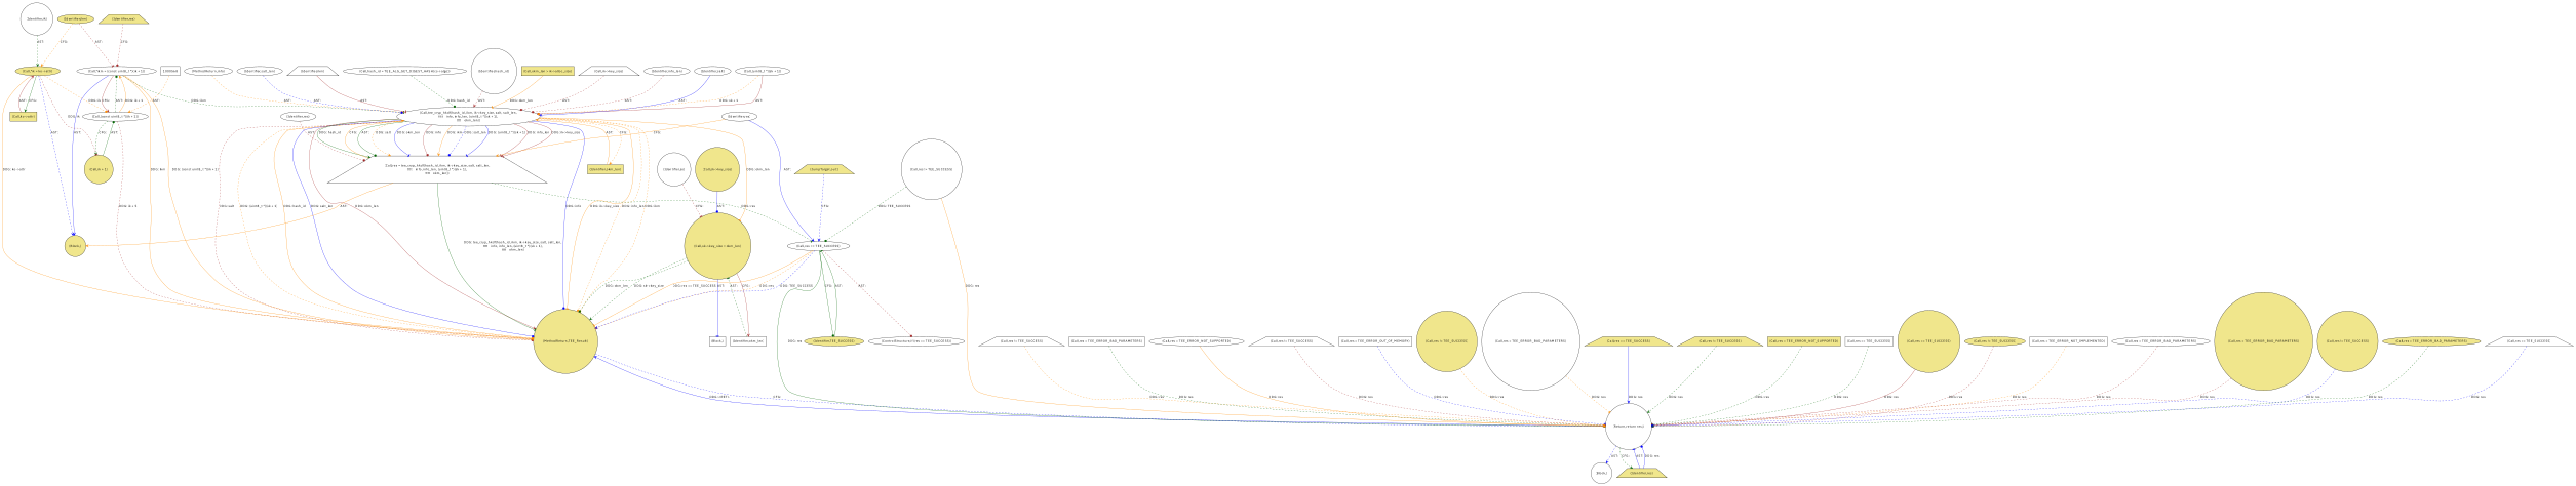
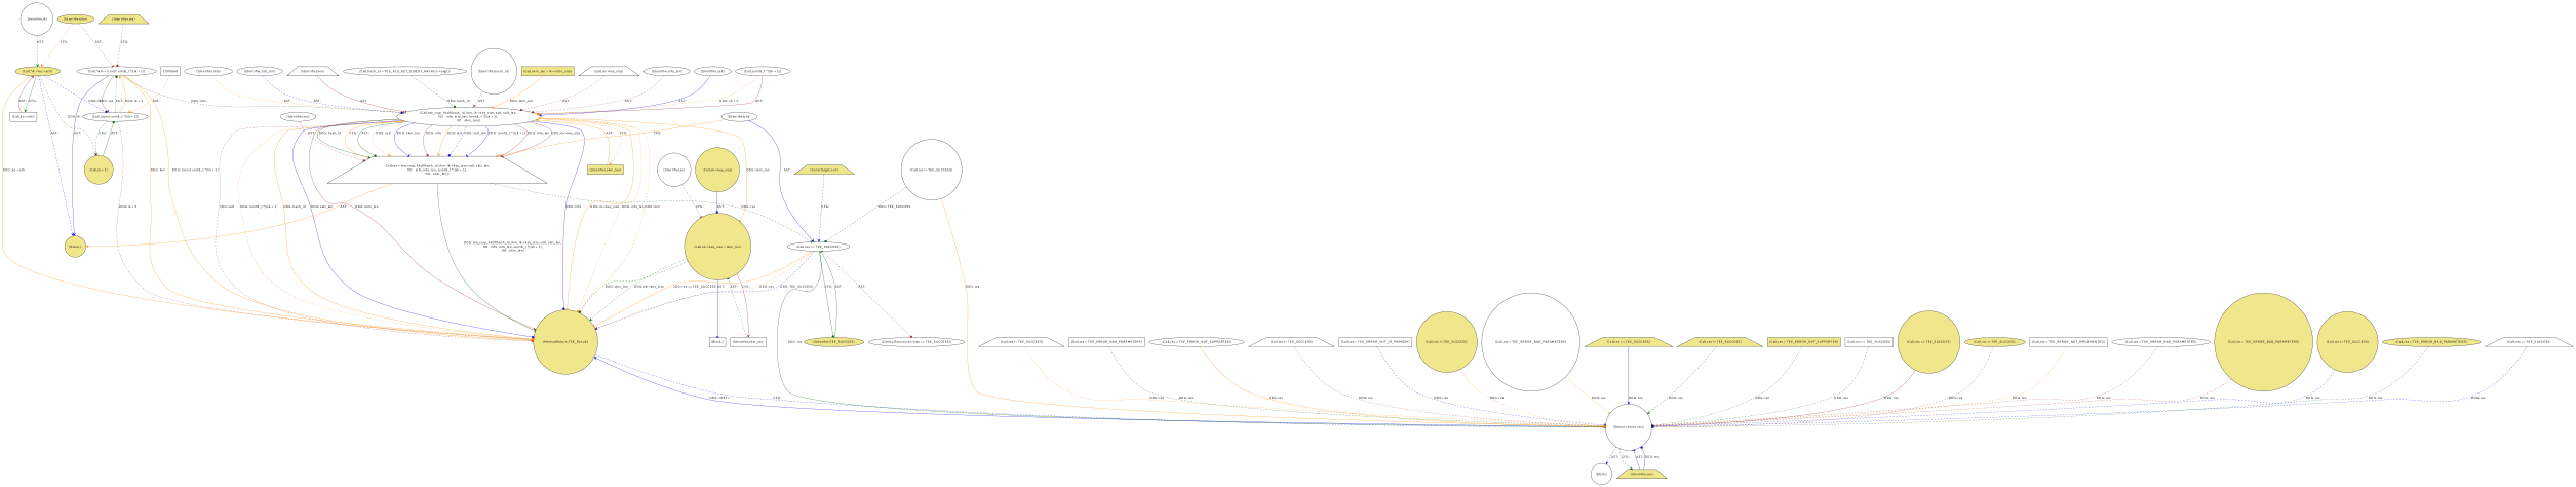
  digraph {
    fontname="IBM Plex Sans"
    node [fillcolor=white fontname="IBM Plex Sans" shape=ellipse style=filled]
    edge [arrowhead=dot color=darkorange fontname="IBM Plex Sans" style=dashed]
    n1 [label="(Call,*ikm = (const uint8_t *)(ik + 1))"]
    n2 [label="(Call,(const uint8_t *)(ik + 1))"]
    n3 [label="(Call,tee_cryp_hkdf(hash_id, ikm, ik->key_size, salt, salt_len,\n\t\t\t\t    info, info_len, (uint8_t *)(sk + 1),\n\t\t\t\t    okm_len))"]
    n4 [fillcolor=khaki label="(Block,)" shape=circle]
    n5 [fillcolor=khaki label="(MethodReturn,TEE_Result)" shape=circle]
    n6 [fillcolor=khaki label="(Call,ik + 1)" shape=circle]
    n7 [label="(Call,res = tee_cryp_hkdf(hash_id, ikm, ik->key_size, salt, salt_len,\n\t\t\t\t    info, info_len, (uint8_t *)(sk + 1),\n\t\t\t\t    okm_len))" shape=trapezium]
    n8 [fillcolor=khaki label="(Call,sk->key_size = okm_len)" shape=circle]
    n9 [fillcolor=khaki label="(Identifier,okm_len)" shape=box]
    n10 [label="(Return,return res;)" shape=circle]
    n11 [fillcolor=khaki label="(Call,*ik = ko->attr)"]
-   n12 [fillcolor=khaki label="(Call,ko->attr)" shape=box]
+   n12 [label="(Call,ko->attr)" shape=box]
    n13 [label="(Call,res == TEE_SUCCESS)"]
    n14 [label="(Block,)" shape=box]
    n15 [label="(Identifier,okm_len)" shape=box]
    n16 [fillcolor=khaki label="(Identifier,TEE_SUCCESS)"]
    n17 [label="(ControlStructure,if (res == TEE_SUCCESS))"]
    n18 [label="(Block,)" shape=circle]
    n19 [fillcolor=khaki label="(Identifier,res)" shape=trapezium]
    n20 [label="(Call,res != TEE_SUCCESS)" shape=trapezium]
    n21 [fillcolor=khaki label="(Identifier,res)" shape=trapezium]
    n22 [label="(Call,res = TEE_ERROR_BAD_PARAMETERS)" shape=box]
    n23 [label="(Identifier,ikm)" shape=trapezium]
    n24 [label="(Call,hash_id = TEE_ALG_GET_DIGEST_HASH(cs->algo))"]
    n25 [label="(Identifier,hash_id)" shape=circle]
    n26 [fillcolor=khaki label="(Call,okm_len > ik->alloc_size)" shape=box]
    n27 [label="(Call,res = TEE_ERROR_NOT_SUPPORTED)"]
    n28 [label="(Identifier,so)" shape=circle]
    n29 [label="(Identifier,res)"]
    n30 [label="(Call,ik->key_size)" shape=trapezium]
    n31 [label="(Identifier,ik)" shape=circle]
    n32 [label="(Call,res != TEE_SUCCESS)" shape=trapezium]
    n33 [label="(Call,res = TEE_ERROR_OUT_OF_MEMORY)" shape=box]
    n34 [fillcolor=khaki label="(Call,sk->key_size)" shape=circle]
    n35 [fillcolor=khaki label="(Call,res != TEE_SUCCESS)" shape=circle]
    n36 [label="(Call,res = TEE_ERROR_BAD_PARAMETERS)" shape=circle]
    n37 [fillcolor=khaki label="(Call,res == TEE_SUCCESS)" shape=trapezium]
    n38 [fillcolor=khaki label="(Call,res != TEE_SUCCESS)" shape=trapezium]
    n39 [fillcolor=khaki label="(Call,res = TEE_ERROR_NOT_SUPPORTED)" shape=box]
    n40 [label="(Call,res != TEE_SUCCESS)" shape=circle]
    n41 [label="(Call,res == TEE_SUCCESS)" shape=box]
    n42 [label="(Identifier,info_len)"]
    n43 [label="(Identifier,salt)"]
    n44 [fillcolor=khaki label="(Call,res == TEE_SUCCESS)" shape=circle]
    n45 [label="(Call,(uint8_t *)(sk + 1))"]
    n46 [fillcolor=khaki label="(Call,res != TEE_SUCCESS)"]
    n47 [label="(Identifier,res)"]
    n48 [label="(Call,res = TEE_ERROR_NOT_IMPLEMENTED)" shape=box]
    n49 [label="(Call,res = TEE_ERROR_BAD_PARAMETERS)"]
    n50 [fillcolor=khaki label="(Identifier,ikm)"]
    n51 [fillcolor=khaki label="(Call,res = TEE_ERROR_BAD_PARAMETERS)" shape=circle]
    n52 [fillcolor=khaki label="(Call,res != TEE_SUCCESS)" shape=circle]
    n53 [fillcolor=khaki label="(JumpTarget,out:)" shape=trapezium]
-   n54 [label="(MethodReturn,info)"]
+   n54 [label="(Identifier,info)"]
    n55 [label="(Identifier,salt_len)"]
    n56 [fillcolor=khaki label="(Call,res = TEE_ERROR_BAD_PARAMETERS)"]
    n57 [label="(Call,res == TEE_SUCCESS)" shape=trapezium]
    1000568 [shape=box]
-   n1 -> n2 [arrowhead=vee color=brown label="CFG: " style=solid]
+   n1 -> n2 [arrowhead=vee color=brown label="DDG: res" style=solid]
    n1 -> n3 [arrowhead=tee color=darkgreen label="DDG: ikm"]
    n1 -> n4 [arrowhead=vee color=blue label="AST: " style=solid]
    n1 -> n5 [arrowhead=tee label="DDG: ikm" style=solid]
    n1 -> n5 [label="DDG: (const uint8_t *)(ik + 1)" style=solid]
    n2 -> n1 [color=darkgreen label="AST: "]
    n2 -> n1 [arrowhead=vee label="DDG: ik + 1" style=solid]
    n2 -> n5 [color=brown label="DDG: ik + 5"]
    n2 -> n6 [arrowhead=vee color=darkgreen label="CFG: "]
    n3 -> n5 [label="DDG: info_len"]
    n3 -> n5 [label="DDG: ikm"]
    n3 -> n5 [color=blue label="DDG: info" style=solid]
    n3 -> n5 [arrowhead=tee label="DDG: ik->key_size" style=solid]
    n3 -> n5 [color=brown label="DDG: salt"]
    n3 -> n5 [label="DDG: (uint8_t *)(sk + 1)"]
    n3 -> n5 [label="DDG: hash_id" style=solid]
    n3 -> n5 [color=blue label="DDG: salt_len" style=solid]
    n3 -> n5 [arrowhead=vee color=brown label="DDG: okm_len" style=solid]
    n3 -> n7 [color=darkgreen label="AST: " style=solid]
    n3 -> n7 [arrowhead=vee label="DDG: salt"]
    n3 -> n7 [arrowhead=tee color=blue label="DDG: okm_len" style=solid]
    n3 -> n7 [color=brown label="DDG: info" style=solid]
    n3 -> n7 [arrowhead=vee label="DDG: ikm" style=solid]
    n3 -> n7 [color=blue label="DDG: salt_len"]
    n3 -> n7 [arrowhead=tee color=blue label="DDG: (uint8_t *)(sk + 1)" style=solid]
    n3 -> n7 [arrowhead=tee color=brown label="DDG: info_len" style=solid]
    n3 -> n7 [arrowhead=tee color=brown label="DDG: ik->key_size" style=solid]
    n3 -> n7 [arrowhead=vee color=darkgreen label="DDG: hash_id" style=solid]
    n3 -> n8 [arrowhead=tee label="DDG: okm_len" style=solid]
    n3 -> n9 [arrowhead=vee label="CFG: "]
    n5 -> n10 [color=blue label="CFG: "]
    n6 -> n2 [color=darkgreen label="AST: " style=solid]
    n7 -> n3 [arrowhead=vee label="CFG: " style=solid]
    n7 -> n4 [arrowhead=vee label="AST: " style=solid]
    n7 -> n5 [arrowhead=tee color=darkgreen label="DDG: tee_cryp_hkdf(hash_id, ikm, ik->key_size, salt, salt_len,\n\t\t\t\t    info, info_len, (uint8_t *)(sk + 1),\n\t\t\t\t    okm_len)" style=solid]
    n7 -> n13 [arrowhead=tee color=darkgreen label="DDG: res"]
    n8 -> n5 [color=darkgreen label="DDG: okm_len"]
    n8 -> n5 [arrowhead=vee color=darkgreen label="DDG: sk->key_size"]
    n8 -> n14 [arrowhead=tee color=blue label="AST: " style=solid]
    n8 -> n15 [arrowhead=vee color=brown label="CFG: " style=solid]
    n9 -> n3 [arrowhead=vee label="AST: " style=solid]
    n10 -> n5 [arrowhead=vee color=blue label="DDG: <RET>" style=solid]
    n10 -> n18 [arrowhead=vee color=blue label="AST: "]
    n10 -> n19 [arrowhead=vee color=darkgreen label="CFG: "]
-   n11 -> n2 [label="DDG: ik"]
+   n11 -> n2 [color=blue label="DDG: ik"]
    n11 -> n4 [arrowhead=vee color=blue label="AST: "]
    n11 -> n5 [arrowhead=tee label="DDG: ko->attr" style=solid]
    n11 -> n6 [arrowhead=tee color=brown label="DDG: ik"]
    n11 -> n12 [arrowhead=vee color=darkgreen label="CFG: " style=solid]
    n12 -> n11 [arrowhead=vee color=brown label="AST: " style=solid]
    n13 -> n5 [arrowhead=tee label="DDG: res == TEE_SUCCESS" style=solid]
    n13 -> n5 [label="DDG: res"]
    n13 -> n5 [arrowhead=vee color=blue label="DDG: TEE_SUCCESS"]
    n13 -> n10 [color=darkgreen label="DDG: res" style=solid]
    n13 -> n16 [color=darkgreen label="CFG: " style=solid]
    n13 -> n17 [color=brown label="AST: "]
    n15 -> n8 [arrowhead=tee color=darkgreen label="AST: "]
    n16 -> n13 [arrowhead=tee color=darkgreen label="AST: " style=solid]
    n19 -> n10 [arrowhead=tee color=blue label="AST: " style=solid]
    n19 -> n10 [color=blue label="DDG: res" style=solid]
    n20 -> n10 [arrowhead=tee label="DDG: res"]
    n21 -> n1 [color=brown label="CFG: "]
    n22 -> n10 [arrowhead=tee color=darkgreen label="DDG: res"]
    n23 -> n3 [arrowhead=tee color=brown label="AST: " style=solid]
    n24 -> n3 [color=darkgreen label="DDG: hash_id"]
    n25 -> n3 [arrowhead=vee color=brown label="AST: "]
    n26 -> n3 [arrowhead=tee label="DDG: okm_len" style=solid]
    n27 -> n10 [label="DDG: res" style=solid]
    n28 -> n8 [arrowhead=tee color=brown label="CFG: "]
    n29 -> n7 [color=brown label="AST: "]
    n30 -> n3 [color=brown label="AST: "]
    n31 -> n11 [arrowhead=vee color=darkgreen label="AST: "]
    n32 -> n10 [color=brown label="DDG: res"]
    n33 -> n10 [arrowhead=tee color=blue label="DDG: res"]
    n34 -> n8 [color=blue label="AST: " style=solid]
    n35 -> n10 [arrowhead=vee label="DDG: res"]
    n36 -> n10 [arrowhead=tee label="DDG: res"]
    n37 -> n10 [arrowhead=vee color=blue label="DDG: res" style=solid]
    n38 -> n10 [arrowhead=vee color=darkgreen label="DDG: res"]
    n39 -> n10 [arrowhead=tee color=darkgreen label="DDG: res"]
    n40 -> n10 [label="DDG: res" style=solid]
    n40 -> n13 [color=darkgreen label="DDG: TEE_SUCCESS"]
    n41 -> n10 [arrowhead=tee color=darkgreen label="DDG: res"]
    n42 -> n3 [color=brown label="AST: "]
    n43 -> n3 [arrowhead=vee color=blue label="AST: " style=solid]
    n44 -> n10 [arrowhead=tee color=brown label="DDG: res" style=solid]
    n45 -> n3 [color=brown label="AST: " style=solid]
    n45 -> n3 [label="DDG: sk + 1"]
    n46 -> n10 [arrowhead=vee color=brown label="DDG: res"]
    n47 -> n7 [arrowhead=vee label="CFG: " style=solid]
    n47 -> n13 [arrowhead=vee color=blue label="AST: " style=solid]
    n48 -> n10 [arrowhead=tee label="DDG: res"]
    n49 -> n10 [arrowhead=tee color=brown label="DDG: res"]
    n50 -> n1 [arrowhead=tee color=brown label="AST: "]
    n50 -> n11 [arrowhead=vee label="CFG: "]
    n51 -> n10 [arrowhead=tee color=brown label="DDG: res"]
    n52 -> n10 [color=blue label="DDG: res"]
    n53 -> n13 [arrowhead=vee color=blue label="CFG: "]
    n54 -> n3 [arrowhead=vee label="AST: "]
    n55 -> n3 [color=blue label="AST: "]
    n56 -> n10 [color=darkgreen label="DDG: res"]
    n57 -> n10 [arrowhead=tee color=blue label="DDG: res"]
    1000568 -> n2 [arrowhead=vee label="AST: "]
  }
